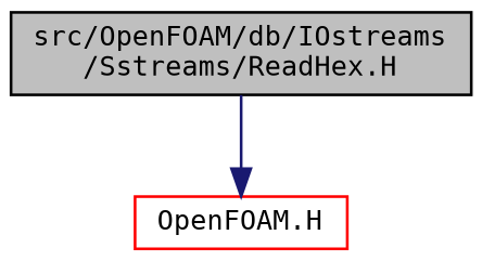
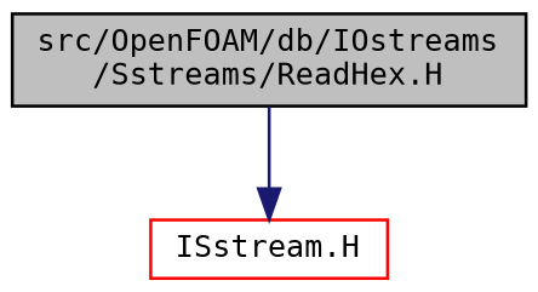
  digraph {
    fontname="DejaVu Sans Mono"
    node [fontname="DejaVu Sans Mono" fontsize=10 shape=record]
    n1 [color=black fillcolor=grey75 fontcolor=black height=0.2 label="src/OpenFOAM/db/IOstreams\l/Sstreams/ReadHex.H" style=filled width=0.4]
-   n2 [color=red height=0.2 label="OpenFOAM.H" width=0.4]
+   n2 [color=red height=0.2 label="ISstream.H" width=0.4]
    n1 -> n2 [color=midnightblue fontname="DejaVu Sans Mono" fontsize=10 labelfontname=FreeSans labelfontsize=10 style=solid]
  }
